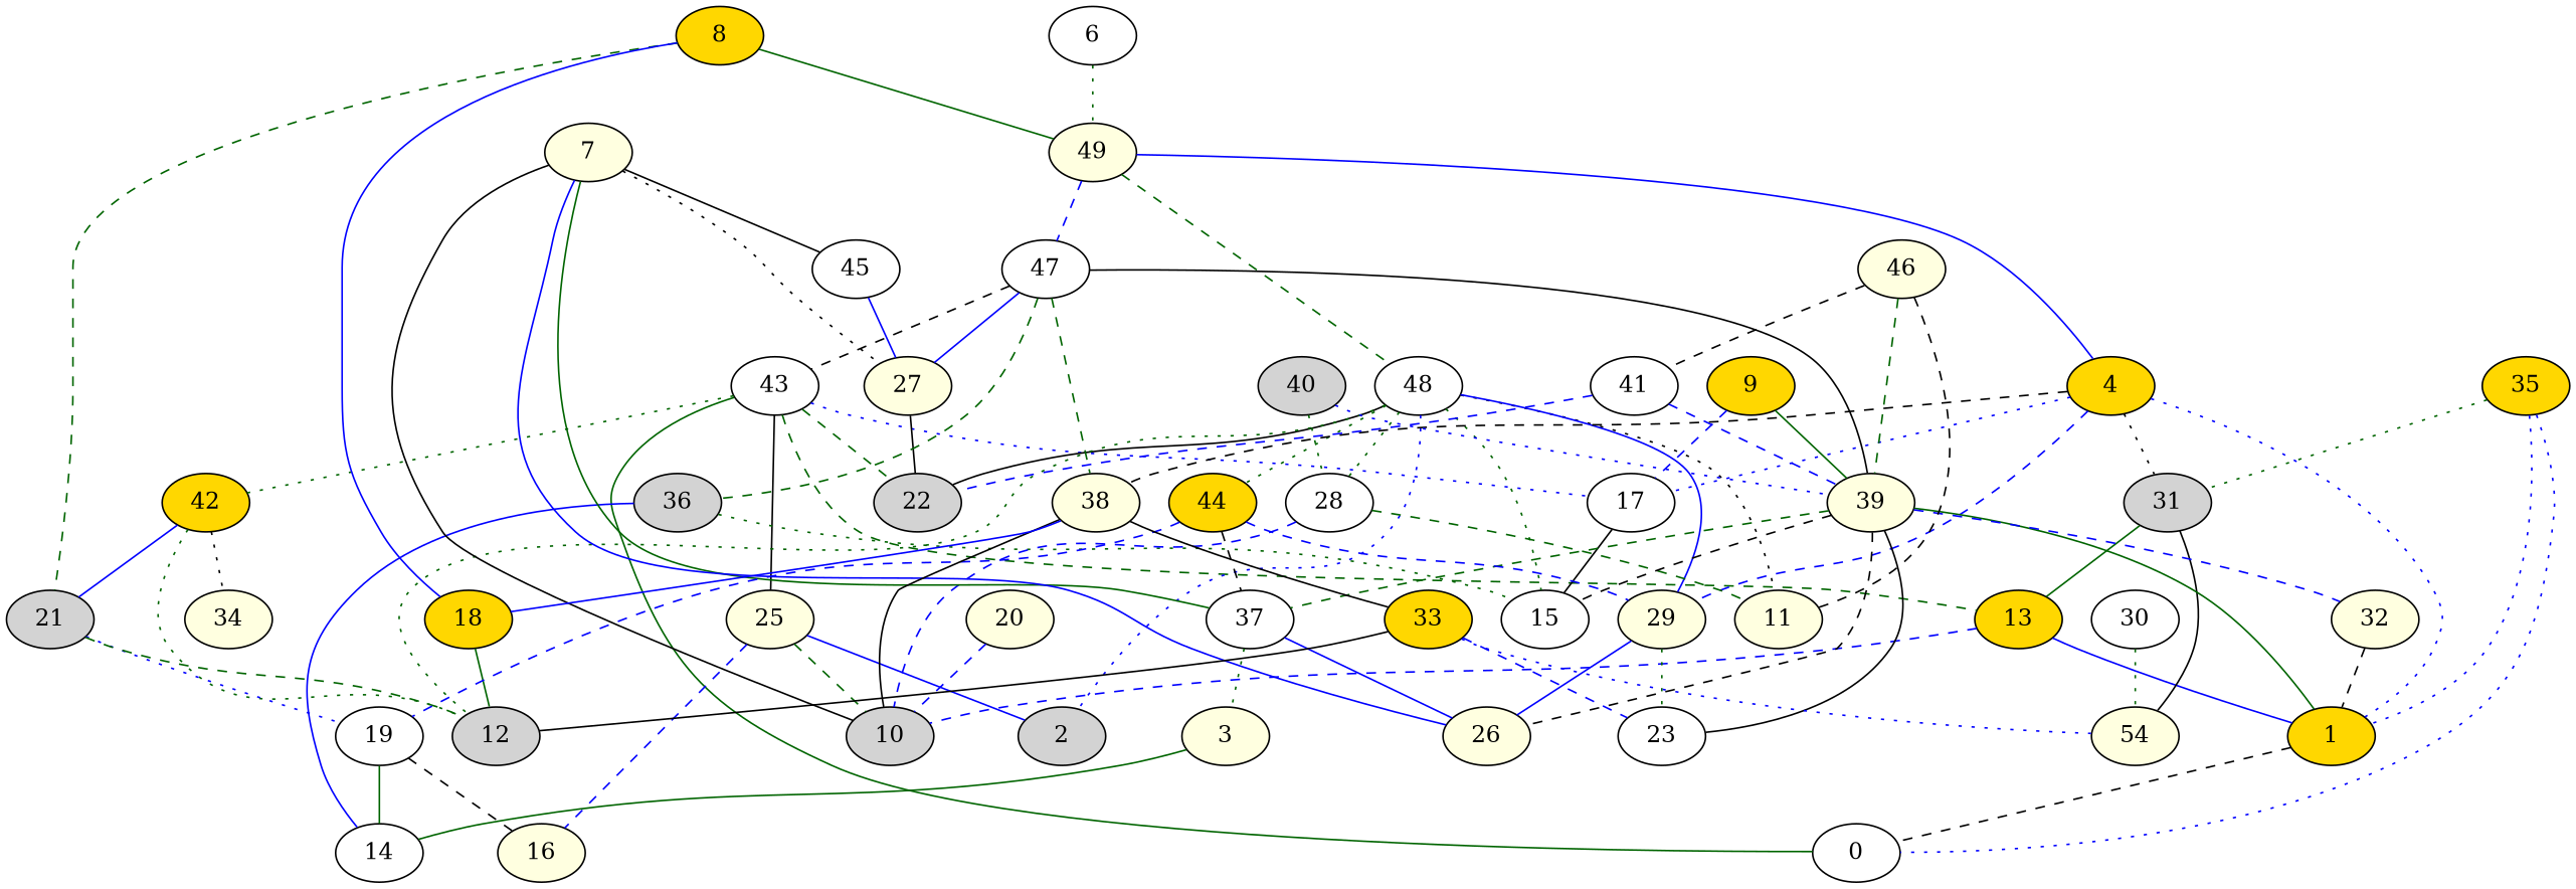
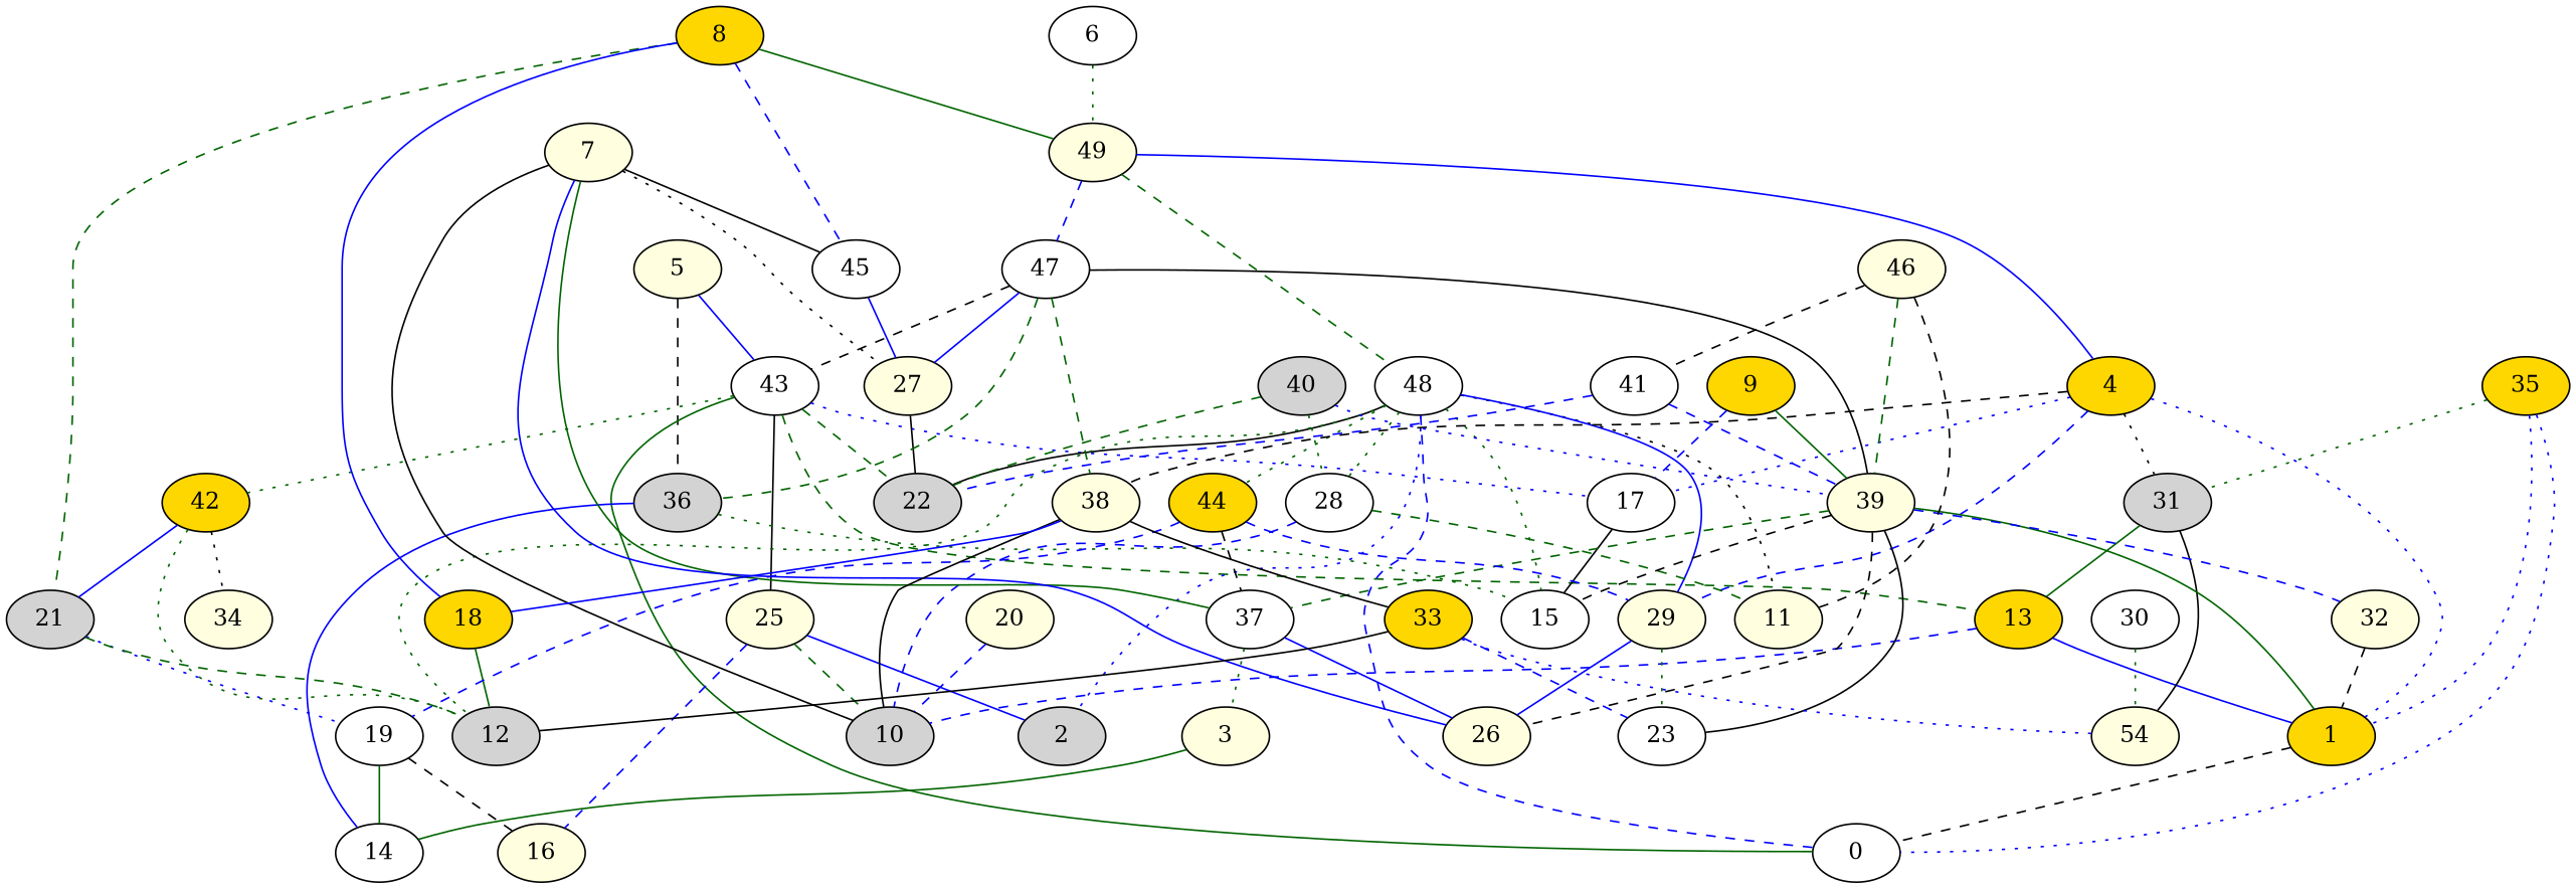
  digraph {
    node [fillcolor=lightyellow style=filled]
    edge [color=blue dir=none style=dashed]
+   5
    43 [fillcolor=white]
    36 [fillcolor=lightgrey]
    13 [fillcolor=gold]
    17 [fillcolor=white]
    22 [fillcolor=lightgrey]
    42 [fillcolor=gold]
    25
    0 [fillcolor=white]
    20
    10 [fillcolor=lightgrey]
    8 [fillcolor=gold]
    45 [fillcolor=white]
    49
    21 [fillcolor=lightgrey]
    18 [fillcolor=gold]
    27
    48 [fillcolor=white]
    47 [fillcolor=white]
    4 [fillcolor=gold]
    37 [fillcolor=white]
    3
    26
    14 [fillcolor=white]
    19 [fillcolor=white]
    12 [fillcolor=lightgrey]
    16
    31 [fillcolor=lightgrey]
    n29 [label=54]
    1 [fillcolor=gold]
    40 [fillcolor=lightgrey]
    28 [fillcolor=white]
    39
    11
    9 [fillcolor=gold]
    15 [fillcolor=white]
    32
    23 [fillcolor=white]
    6 [fillcolor=white]
    30 [fillcolor=white]
    41 [fillcolor=white]
    35 [fillcolor=gold]
    7
    34
    44 [fillcolor=gold]
    2 [fillcolor=lightgrey]
    29
    33 [fillcolor=gold]
    38
    46
    subgraph sub_1 {
+     5
      43
      36
      13
      17
      22
      42
      25
      0
      20
      10
      8
      45
      49
      21
      18
      27
      48
      47
      4
      37
      3
      26
      14
      19
      12
      16
      31
      n29
      1
      40
      28
      39
      11
      9
      15
      32
      23
      6
      30
      41
      35
      7
      34
      44
      2
      29
      33
      38
      46
    }
+   5 -> 43 [style=solid]
+   5 -> 36 [color=black]
    43 -> 13 [color=darkgreen]
    43 -> 17 [style=dotted]
    43 -> 22 [color=darkgreen]
    43 -> 42 [color=darkgreen style=dotted]
    43 -> 25 [color=black style=solid]
    43 -> 0 [color=darkgreen style=solid]
    36 -> 14 [style=solid]
    36 -> 15 [color=darkgreen style=dotted]
    13 -> 10
    13 -> 1 [style=solid]
    17 -> 15 [color=black style=solid]
    42 -> 21 [style=solid]
    42 -> 12 [color=darkgreen style=dotted]
    42 -> 34 [color=black style=dotted]
    25 -> 10 [color=darkgreen]
    25 -> 16
    25 -> 2 [style=solid]
    20 -> 10
+   8 -> 45
    8 -> 49 [color=darkgreen style=solid]
    8 -> 21 [color=darkgreen]
    8 -> 18 [style=solid]
    45 -> 27 [style=solid]
    49 -> 48 [color=darkgreen]
    49 -> 47
    49 -> 4 [style=solid]
    21 -> 19 [style=dotted]
    21 -> 12 [color=darkgreen]
    18 -> 12 [color=darkgreen style=solid]
    27 -> 22 [color=black style=solid]
    48 -> 22 [color=black style=solid]
+   48 -> 0
    48 -> 12 [color=darkgreen style=dotted]
    48 -> 28 [color=darkgreen style=dotted]
    48 -> 11 [color=black style=dotted]
    48 -> 15 [color=darkgreen style=dotted]
    48 -> 44 [color=darkgreen style=dotted]
    48 -> 2 [style=dotted]
    48 -> 29 [style=solid]
    47 -> 43 [color=black]
    47 -> 36 [color=darkgreen]
    47 -> 27 [style=solid]
    47 -> 39 [color=black style=solid]
    47 -> 38 [color=darkgreen]
    4 -> 17 [style=dotted]
    4 -> 31 [color=black style=dotted]
    4 -> 1 [style=dotted]
    4 -> 29
    4 -> 38 [color=black]
    37 -> 3 [color=darkgreen style=dotted]
    37 -> 26 [style=solid]
    3 -> 14 [color=darkgreen style=solid]
    19 -> 14 [color=darkgreen style=solid]
    19 -> 16 [color=black]
    31 -> 13 [color=darkgreen style=solid]
    31 -> n29 [color=black style=solid]
    1 -> 0 [color=black]
+   40 -> 22 [color=darkgreen]
    40 -> 28 [color=darkgreen style=dotted]
    40 -> 39 [style=dotted]
    28 -> 10
    28 -> 11 [color=darkgreen]
    39 -> 37 [color=darkgreen]
    39 -> 26 [color=black]
    39 -> 1 [color=darkgreen style=solid]
    39 -> 15 [color=black]
    39 -> 32
    39 -> 23 [color=black style=solid]
    9 -> 17
    9 -> 39 [color=darkgreen style=solid]
    32 -> 1 [color=black]
    6 -> 49 [color=darkgreen style=dotted]
    30 -> n29 [color=darkgreen style=dotted]
    41 -> 22
    41 -> 39
    35 -> 0 [style=dotted]
    35 -> 31 [color=darkgreen style=dotted]
    35 -> 1 [style=dotted]
    7 -> 10 [color=black style=solid]
    7 -> 45 [color=black style=solid]
    7 -> 27 [color=black style=dotted]
    7 -> 37 [color=darkgreen style=solid]
    7 -> 26 [style=solid]
    44 -> 37 [color=black]
    44 -> 19
    44 -> 29
    29 -> 26 [style=solid]
    29 -> 23 [color=darkgreen style=dotted]
    33 -> 12 [color=black style=solid]
    33 -> n29 [style=dotted]
    33 -> 23
    38 -> 10 [color=black style=solid]
    38 -> 18 [style=solid]
    38 -> 33 [color=black style=solid]
    46 -> 39 [color=darkgreen]
    46 -> 11 [color=black]
    46 -> 41 [color=black]
  }
